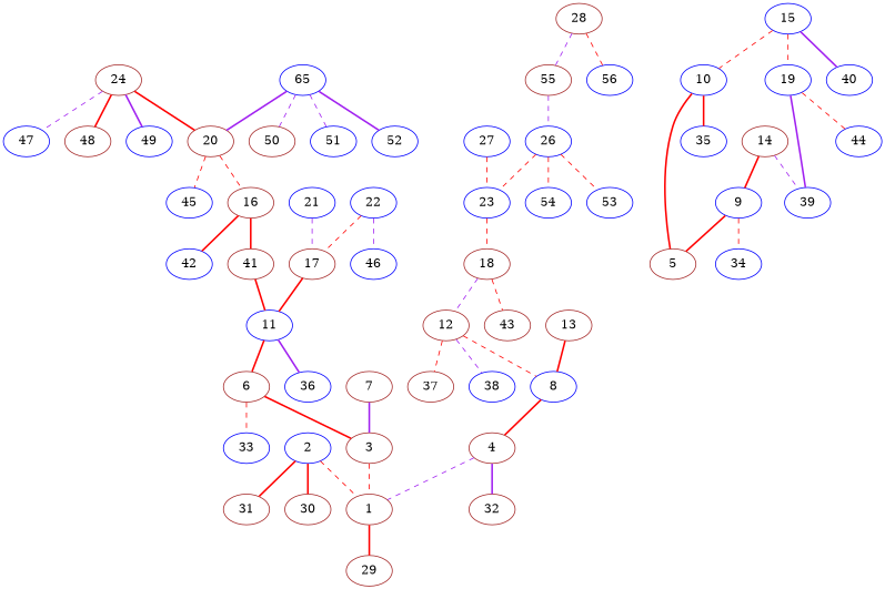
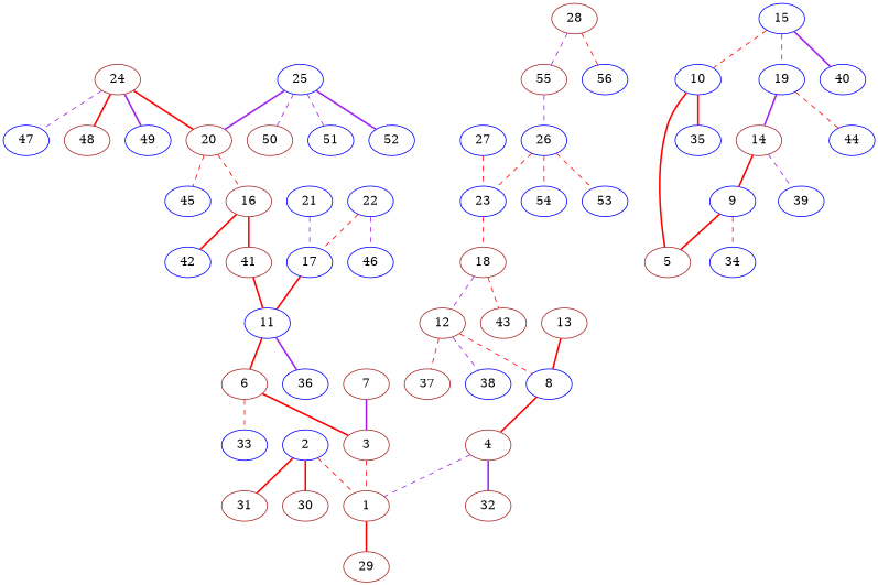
  graph {
    node [chem=H color=blue]
    edge [color=red style=dashed valence=1]
    1 [chem=C color=brown]
    29 [color=brown]
    2 [chem=C]
    30 [color=brown]
    31 [color=brown]
    3 [chem=C color=brown]
    4 [chem=N color=brown]
    32 [color=brown]
    5 [chem=C color=brown]
    6 [chem=N color=brown]
    33
    7 [chem=O color=brown]
    8 [chem=C]
    9 [chem=C]
    34
    10 [chem=C]
    35
    11 [chem=C]
    36
    12 [chem=C color=brown]
    37 [color=brown]
    38
    13 [chem=O color=brown]
    14 [chem=C color=brown]
    39
    15 [chem=C]
    19 [chem=C]
    40
    44
    16 [chem=C color=brown]
    41 [color=brown]
    42
-   17 [chem=C color=brown]
+   17 [chem=C]
    18 [chem=N color=brown]
    43 [color=brown]
    20 [chem=C color=brown]
    45
    21 [chem=O]
    22 [chem=O]
    46
    23 [chem=C]
    24 [chem=C color=brown]
    47
    48 [color=brown]
    49
-   25 [chem=C label=65]
+   25 [chem=C]
    50 [color=brown]
    51
    52
    26 [chem=C]
    53
    54
    27 [chem=O]
    28 [chem=N color=brown]
    55 [color=brown]
    56
    1 -- 29 [style=bold]
    2 -- 1
    2 -- 30 [style=bold]
    2 -- 31 [style=bold]
    3 -- 1
    4 -- 1 [color=purple]
    4 -- 32 [color=purple style=bold]
    6 -- 3 [style=bold]
    6 -- 33
    7 -- 3 [color=purple style=bold valence=2]
    8 -- 4 [style=bold]
    9 -- 5 [style=bold valence=2]
    9 -- 34
    10 -- 5 [style=bold]
    10 -- 35 [style=bold]
    11 -- 6 [style=bold]
    11 -- 36 [color=purple style=bold]
    12 -- 8
    12 -- 37
    12 -- 38 [color=purple]
    13 -- 8 [style=bold valence=2]
    14 -- 9 [style=bold]
    14 -- 39 [color=purple]
    15 -- 10 [valence=2]
    15 -- 19
    15 -- 40 [color=purple style=bold]
-   19 -- 39 [color=purple style=bold valence=2]
+   19 -- 14 [color=purple style=bold valence=2]
    19 -- 44
    16 -- 41 [style=bold]
    16 -- 42 [style=bold]
    41 -- 11 [style=bold]
    17 -- 11 [style=bold]
    18 -- 12 [color=purple]
    18 -- 43
    20 -- 16
    20 -- 45
    21 -- 17 [color=purple valence=2]
    22 -- 17
    22 -- 46 [color=purple]
    23 -- 18
    24 -- 20 [style=bold]
    24 -- 47 [color=purple]
    24 -- 48 [style=bold]
    24 -- 49 [color=purple style=bold]
    25 -- 20 [color=purple style=bold]
    25 -- 50 [color=purple]
    25 -- 51 [color=purple]
    25 -- 52 [color=purple style=bold]
    26 -- 23
    26 -- 53
    26 -- 54
    27 -- 23 [valence=2]
    28 -- 55 [color=purple]
    28 -- 56
    55 -- 26 [color=purple]
  }
